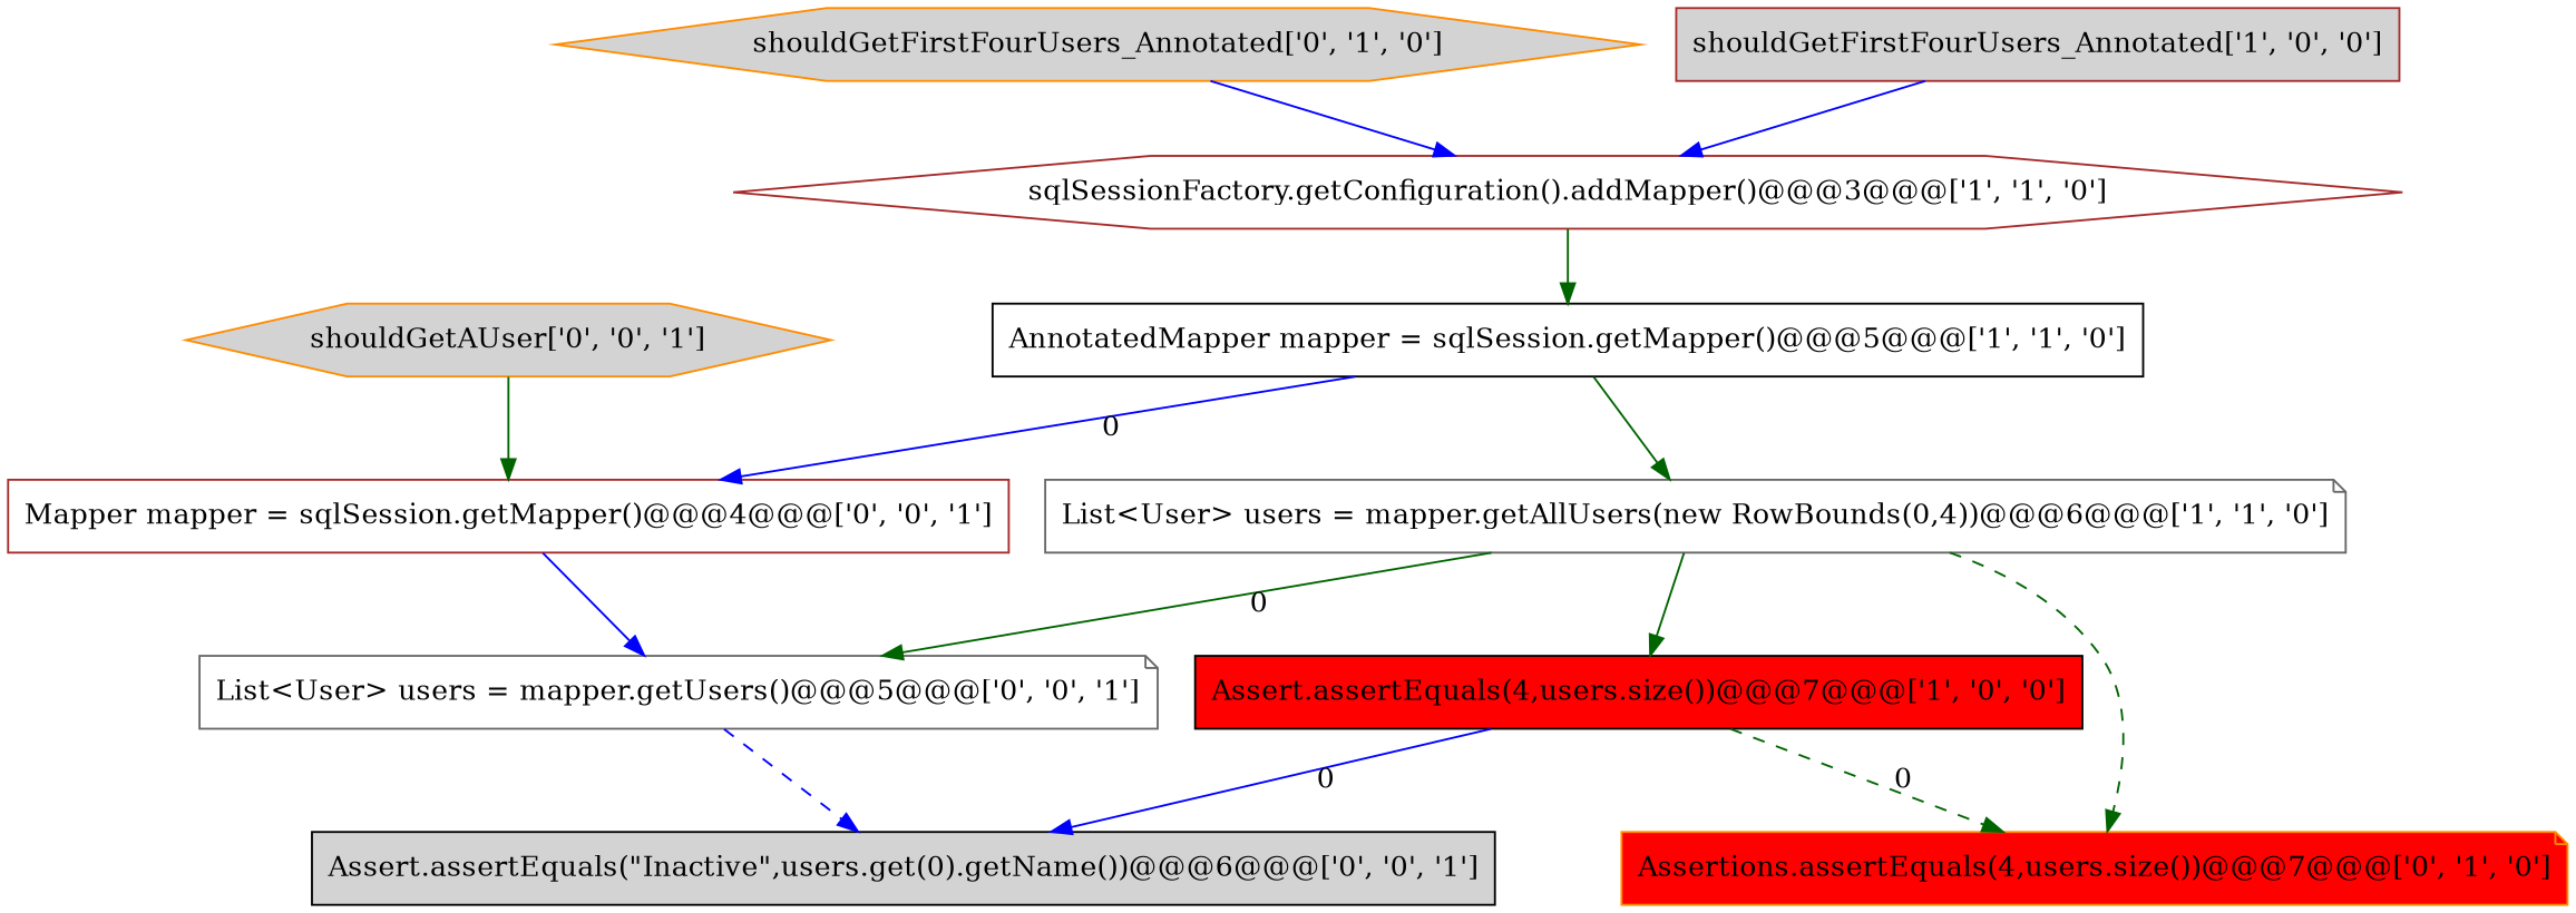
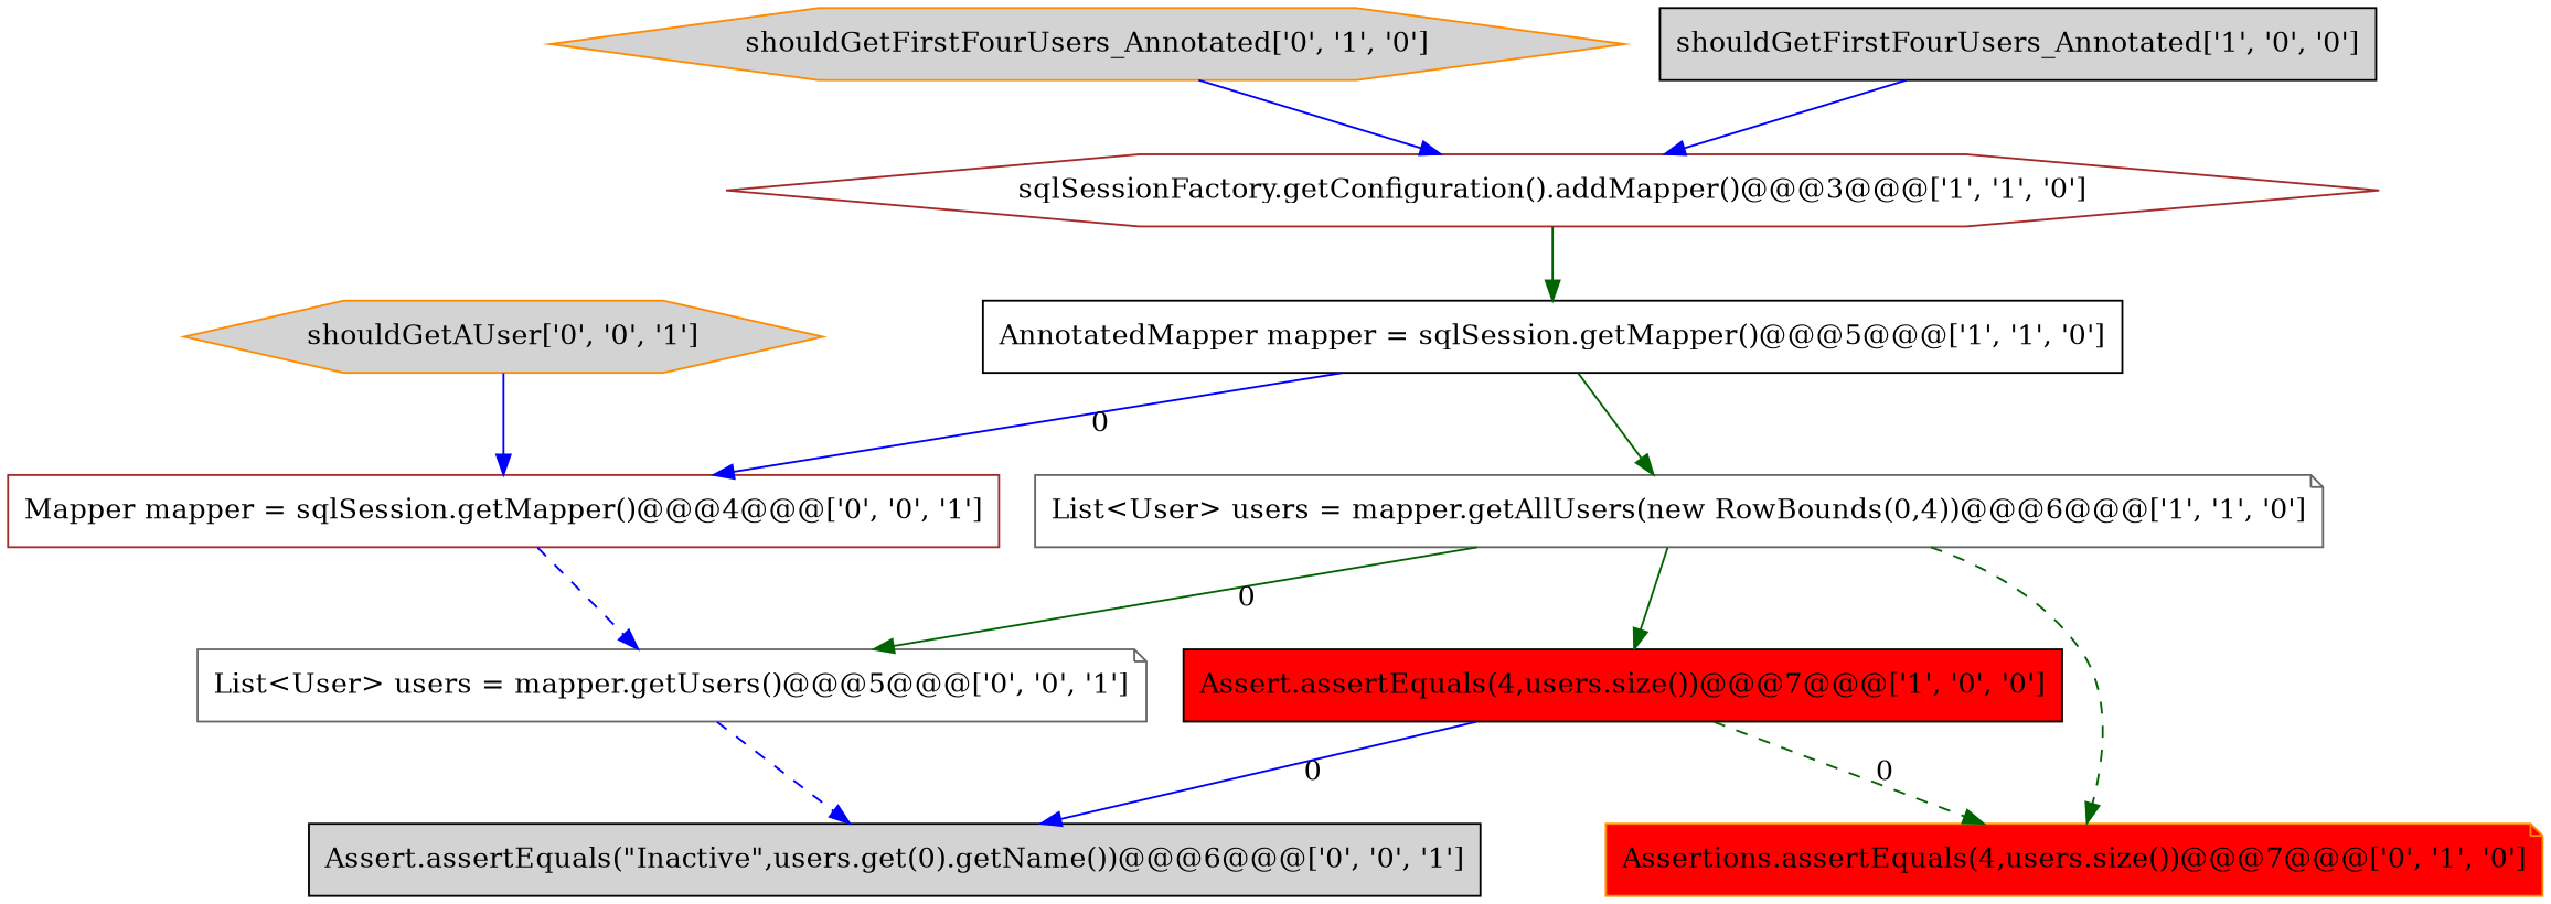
  digraph {
    node [color=darkorange fillcolor=white shape=box style=filled]
    edge [color=blue style=solid]
    n1 [fillcolor=lightgray label="shouldGetFirstFourUsers_Annotated['0', '1', '0']" shape=hexagon]
    n2 [color=brown label="sqlSessionFactory.getConfiguration().addMapper()@@@3@@@['1', '1', '0']" shape=hexagon]
    n3 [color=black label="AnnotatedMapper mapper = sqlSession.getMapper()@@@5@@@['1', '1', '0']"]
    n4 [color=gray40 label="List<User> users = mapper.getUsers()@@@5@@@['0', '0', '1']" shape=note]
    n5 [color=black fillcolor=lightgray label="Assert.assertEquals(\"Inactive\",users.get(0).getName())@@@6@@@['0', '0', '1']"]
    n6 [color=brown label="Mapper mapper = sqlSession.getMapper()@@@4@@@['0', '0', '1']"]
    n7 [color=black fillcolor=red label="Assert.assertEquals(4,users.size())@@@7@@@['1', '0', '0']"]
    n8 [fillcolor=red label="Assertions.assertEquals(4,users.size())@@@7@@@['0', '1', '0']" shape=note]
    n9 [fillcolor=lightgray label="shouldGetAUser['0', '0', '1']" shape=hexagon]
-   n10 [color=brown fillcolor=lightgray label="shouldGetFirstFourUsers_Annotated['1', '0', '0']"]
+   n10 [color=black fillcolor=lightgray label="shouldGetFirstFourUsers_Annotated['1', '0', '0']"]
    n11 [color=gray40 label="List<User> users = mapper.getAllUsers(new RowBounds(0,4))@@@6@@@['1', '1', '0']" shape=note]
    n1 -> n2
    n2 -> n3 [color=darkgreen]
    n3 -> n6 [label=0]
    n3 -> n11 [color=darkgreen]
    n4 -> n5 [style=dashed]
-   n6 -> n4
+   n6 -> n4 [style=dashed]
    n7 -> n5 [label=0]
    n7 -> n8 [color=darkgreen label=0 style=dashed]
-   n9 -> n6 [color=darkgreen]
+   n9 -> n6
    n10 -> n2
    n11 -> n4 [color=darkgreen label=0]
    n11 -> n7 [color=darkgreen]
    n11 -> n8 [color=darkgreen style=dashed]
  }
